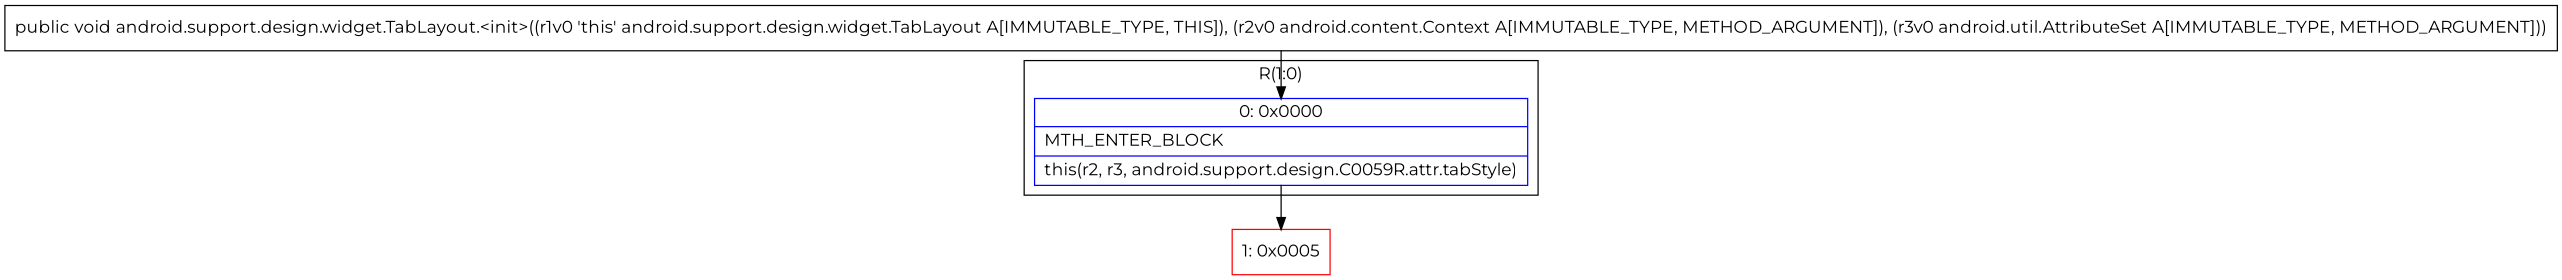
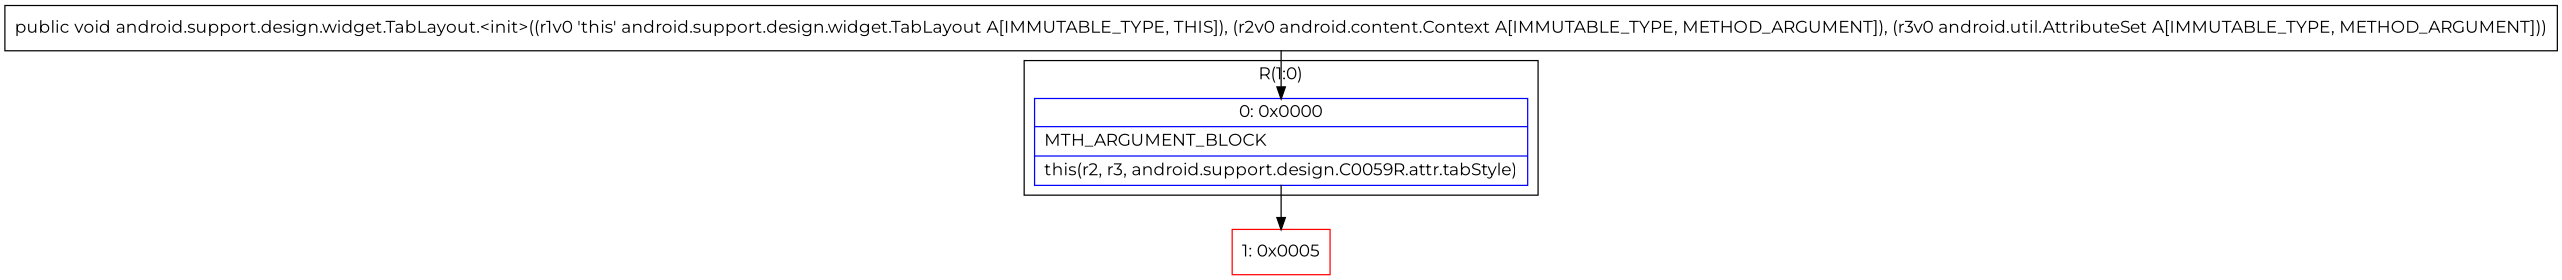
  digraph {
    fontname=Montserrat
    node [shape=record fontname=Montserrat]
    edge [fontname=Montserrat]
-   n1 [color=blue label="{0\:\ 0x0000|MTH_ENTER_BLOCK\l|this(r2, r3, android.support.design.C0059R.attr.tabStyle)\l}"]
+   n1 [color=blue label="{0\:\ 0x0000|MTH_ARGUMENT_BLOCK\l|this(r2, r3, android.support.design.C0059R.attr.tabStyle)\l}"]
    n2 [color=red label="{1\:\ 0x0005}"]
    n3 [label="{public void android.support.design.widget.TabLayout.\<init\>((r1v0 'this' android.support.design.widget.TabLayout A[IMMUTABLE_TYPE, THIS]), (r2v0 android.content.Context A[IMMUTABLE_TYPE, METHOD_ARGUMENT]), (r3v0 android.util.AttributeSet A[IMMUTABLE_TYPE, METHOD_ARGUMENT])) }"]
    subgraph cluster_1 {
      label="R(1:0)"
      n1
    }
    n1 -> n2
    n3 -> n1
  }
